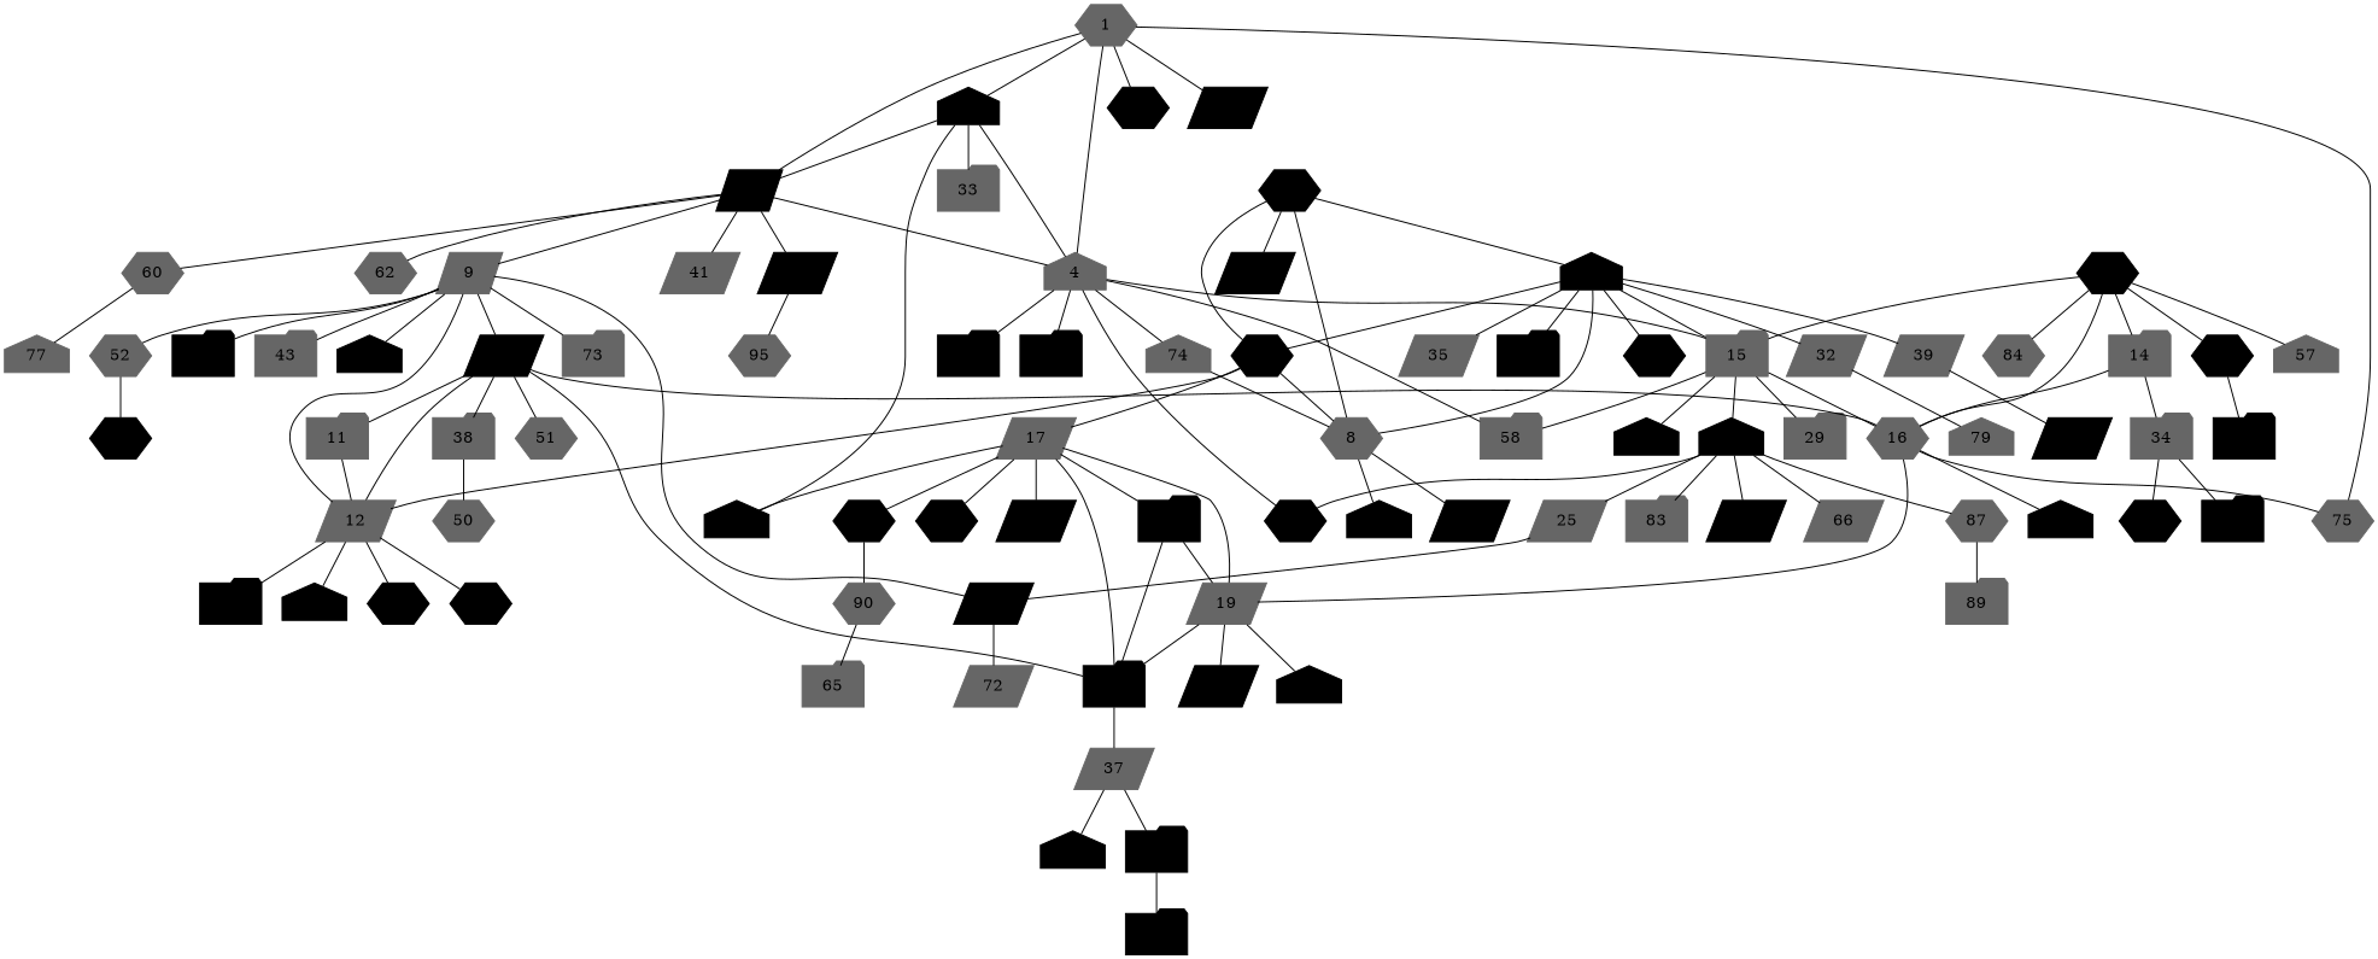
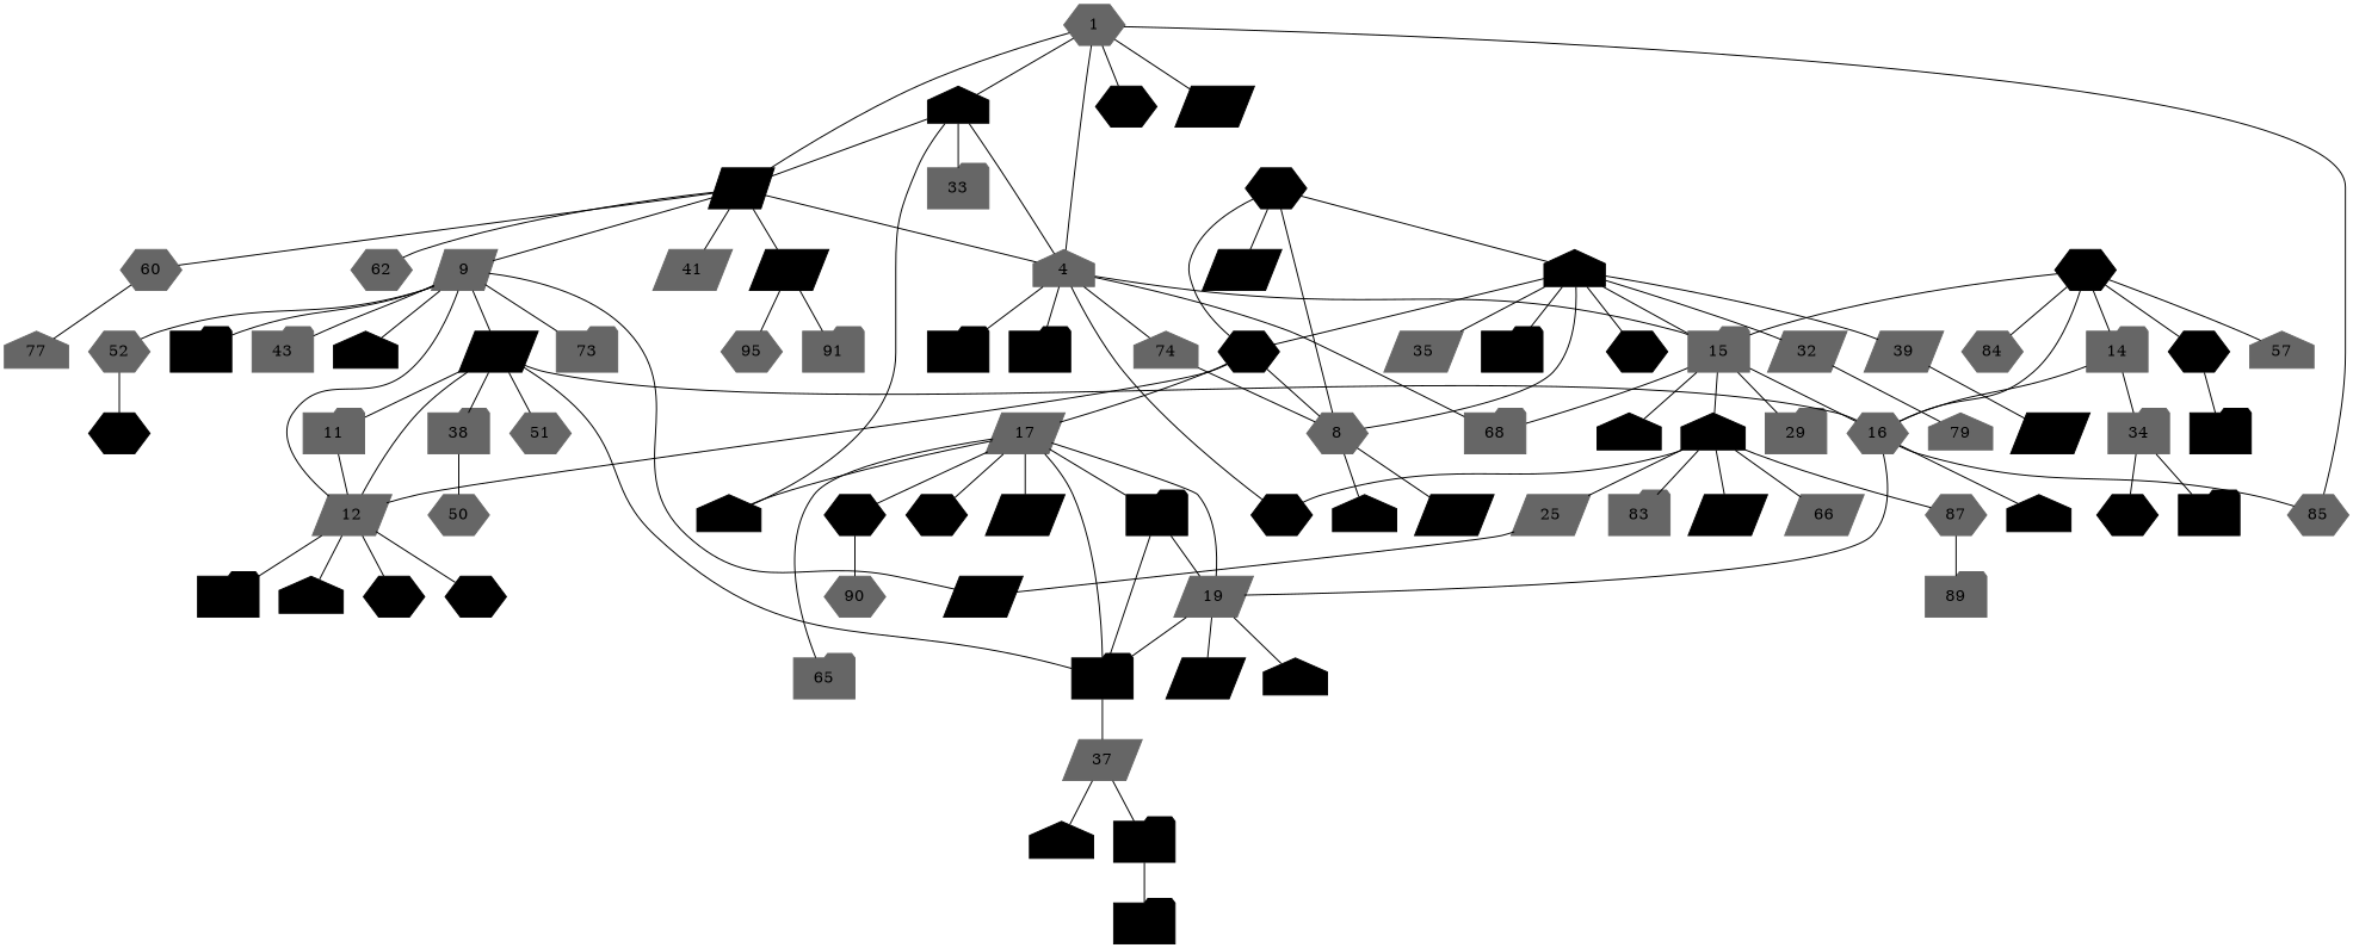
  graph {
    node [color=black shape=hexagon style=filled]
    2 [shape=house]
    1 [color=gray40]
    3 [shape=parallelogram]
    4 [color=gray40 shape=house]
    44
    63 [shape=parallelogram]
-   75 [color=gray40]
+   75 [color=gray40 label=85]
    31 [shape=house]
    33 [color=gray40 shape=folder]
    9 [color=gray40 shape=parallelogram]
    26 [shape=parallelogram]
    41 [color=gray40 shape=parallelogram]
    60 [color=gray40]
    62 [color=gray40]
    15 [color=gray40 shape=folder]
    23 [shape=folder]
    56 [shape=folder]
-   58 [color=gray40 shape=folder]
+   58 [color=gray40 shape=folder label=68]
    74 [color=gray40 shape=house]
    81
    12 [color=gray40 shape=parallelogram]
    10 [shape=parallelogram]
    24 [shape=folder]
    43 [color=gray40 shape=folder]
    49 [shape=house]
    52 [color=gray40]
    53 [shape=parallelogram]
    73 [color=gray40 shape=folder]
    n29 [color=gray40 label=95]
+   91 [color=gray40 shape=folder]
    77 [color=gray40 shape=house]
    36 [shape=parallelogram]
    8 [color=gray40]
    92 [shape=house]
    16 [color=gray40]
    21 [shape=house]
    29 [color=gray40 shape=folder]
    80 [shape=house]
    19 [color=gray40 shape=parallelogram]
    20 [shape=folder]
    30 [shape=parallelogram]
    70 [shape=house]
    5
    6 [shape=house]
    7
    54 [shape=parallelogram]
    32 [color=gray40 shape=parallelogram]
    35 [color=gray40 shape=parallelogram]
    39 [color=gray40 shape=parallelogram]
    64 [shape=folder]
    88
    17 [color=gray40 shape=parallelogram]
    79 [color=gray40 shape=house]
    59 [shape=parallelogram]
    22
    69 [shape=folder]
    71
    82 [shape=house]
    18 [shape=folder]
    28
    65 [color=gray40 shape=folder]
    67 [shape=parallelogram]
    78
    11 [color=gray40 shape=folder]
    38 [color=gray40 shape=folder]
    51 [color=gray40]
    76
-   72 [color=gray40 shape=parallelogram]
    46 [shape=house]
    37 [color=gray40 shape=parallelogram]
    50 [color=gray40]
    13
    14 [color=gray40 shape=folder]
    27
    57 [color=gray40 shape=house]
    84 [color=gray40]
    34 [color=gray40 shape=folder]
    42 [shape=folder]
    55
    86 [shape=folder]
    25 [color=gray40 shape=parallelogram]
    61 [shape=parallelogram]
    66 [color=gray40 shape=parallelogram]
    83 [color=gray40 shape=folder]
    87 [color=gray40]
    90 [color=gray40]
    40 [shape=house]
    45 [shape=folder]
    89 [color=gray40 shape=folder]
    48 [shape=folder]
    2 -- 3
    2 -- 4
    2 -- 31
    2 -- 33
    1 -- 2
    1 -- 3
    1 -- 4
    1 -- 44
    1 -- 63
    1 -- 75
    3 -- 4
    3 -- 9
    3 -- 26
    3 -- 41
    3 -- 60
    3 -- 62
    4 -- 15
    4 -- 23
    4 -- 56
    4 -- 58
    4 -- 74
    4 -- 81
    9 -- 12
    9 -- 10
    9 -- 24
    9 -- 43
    9 -- 49
    9 -- 52
    9 -- 53
    9 -- 73
    26 -- n29
+   26 -- 91
    60 -- 77
    15 -- 58
    15 -- 16
    15 -- 21
    15 -- 29
    15 -- 80
    74 -- 8
    12 -- 22
    12 -- 69
    12 -- 71
    12 -- 82
    10 -- 12
    10 -- 16
    10 -- 20
    10 -- 11
    10 -- 38
    10 -- 51
    52 -- 76
-   53 -- 72
    8 -- 36
    8 -- 92
    16 -- 75
    16 -- 19
    16 -- 46
    21 -- 81
    21 -- 25
    21 -- 61
    21 -- 66
    21 -- 83
    21 -- 87
    19 -- 20
    19 -- 30
    19 -- 70
    20 -- 37
    5 -- 8
    5 -- 6
    5 -- 7
    5 -- 54
    6 -- 15
    6 -- 8
    6 -- 7
    6 -- 32
    6 -- 35
    6 -- 39
    6 -- 64
    6 -- 88
    7 -- 12
    7 -- 8
    7 -- 17
    32 -- 79
    39 -- 59
    17 -- 31
    17 -- 19
    17 -- 20
    17 -- 18
    17 -- 28
-   90 -- 65
+   17 -- 65
    17 -- 67
    17 -- 78
    18 -- 19
    18 -- 20
    28 -- 90
    11 -- 12
    38 -- 50
    37 -- 40
    37 -- 45
    13 -- 15
    13 -- 16
    13 -- 14
    13 -- 27
    13 -- 57
    13 -- 84
    14 -- 16
    14 -- 34
    27 -- 42
    34 -- 55
    34 -- 86
    25 -- 53
    87 -- 89
    45 -- 48
  }
